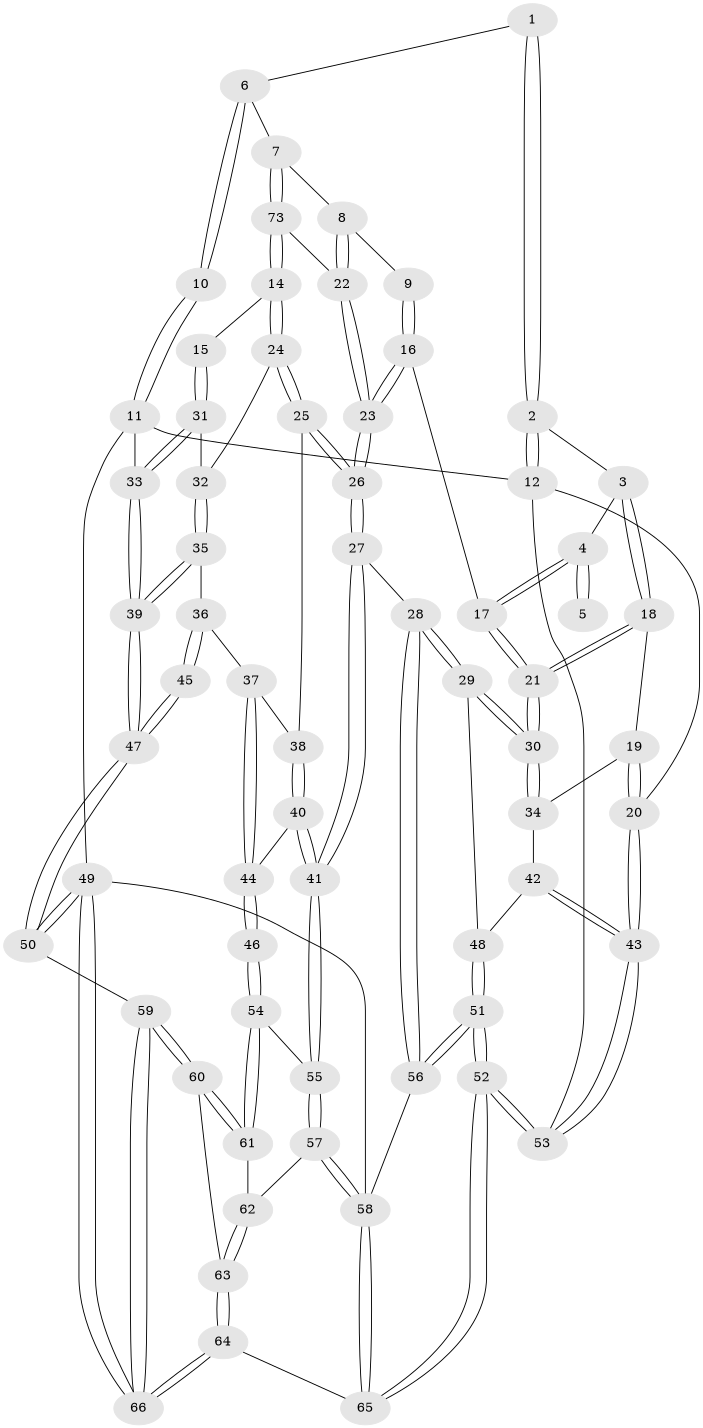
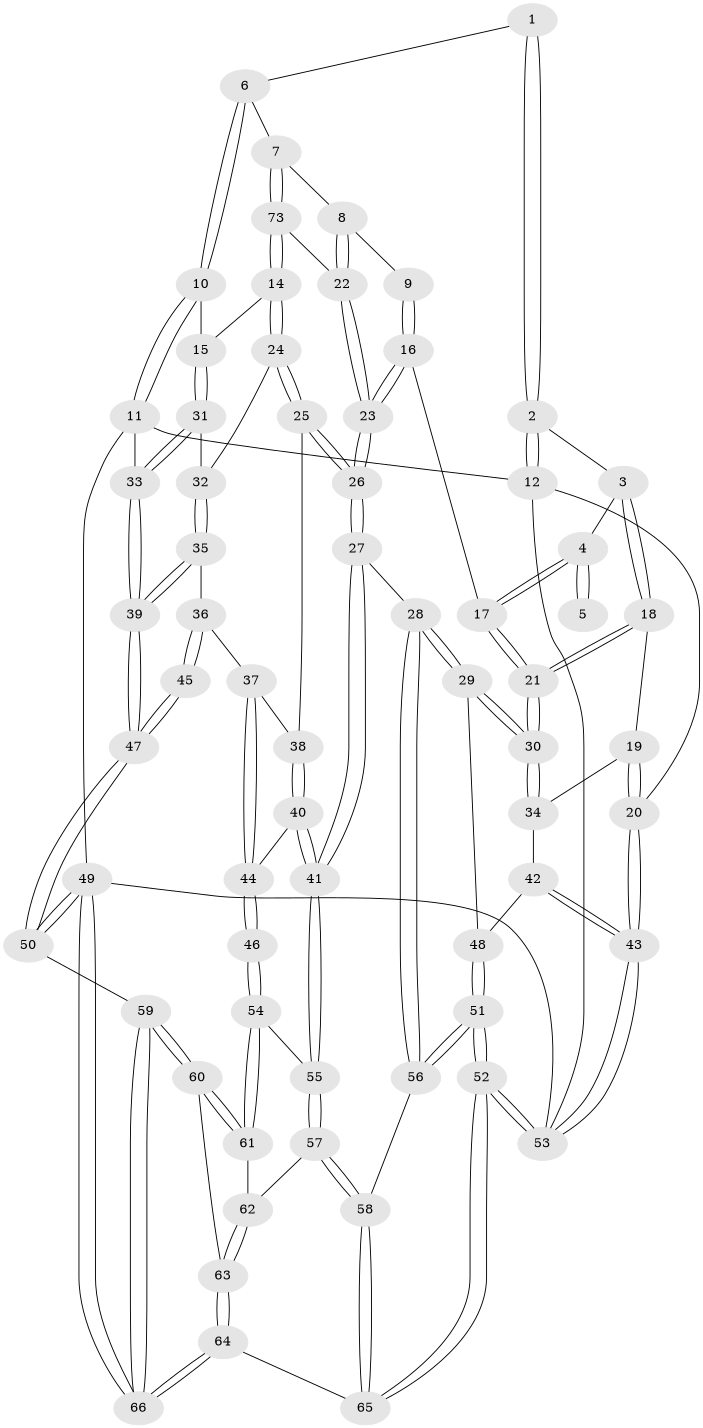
  graph {
    node [color=gray90 style=filled]
    1
    2
    6
    3
    12
    7
    10
    4
    18
    20
    53
    5
    17
    21
    19
    9
    16
    8
    n19 [label=73]
    11
    15
    22
    14
    23
    33
    49
    31
    39
    50
    66
    43
    24
    25
    32
    26
    30
    34
    42
    27
    38
    35
    40
    28
    41
    29
    56
    55
    48
    58
    51
    36
    47
    37
    45
    44
    46
    57
    54
    61
    59
    52
    60
    65
    62
    63
    64
    1 -- 2
    1 -- 2
    1 -- 6
    2 -- 3
    2 -- 12
    2 -- 12
    6 -- 7
    6 -- 10
    6 -- 10
    3 -- 4
    3 -- 18
    3 -- 18
    12 -- 20
    12 -- 53
    7 -- 8
    7 -- n19
    7 -- n19
    10 -- 11
    10 -- 11
+   10 -- 15
    4 -- 5
    4 -- 5
    4 -- 17
    4 -- 17
    18 -- 21
    18 -- 21
    18 -- 19
    20 -- 43
    20 -- 43
    17 -- 21
    17 -- 21
    21 -- 30
    21 -- 30
    19 -- 20
    19 -- 20
    19 -- 34
    9 -- 16
    9 -- 16
    16 -- 17
    16 -- 23
    16 -- 23
    8 -- 9
    8 -- 22
    8 -- 22
    n19 -- 22
    n19 -- 14
    n19 -- 14
    11 -- 12
    11 -- 33
    11 -- 49
    15 -- 31
    15 -- 31
    22 -- 23
    22 -- 23
    14 -- 15
    14 -- 24
    14 -- 24
    23 -- 26
    23 -- 26
    33 -- 39
    33 -- 39
-   49 -- 58
+   49 -- 53
    49 -- 50
    49 -- 50
    49 -- 66
    49 -- 66
    31 -- 33
    31 -- 33
    31 -- 32
    39 -- 47
    39 -- 47
    50 -- 59
    43 -- 53
    43 -- 53
    24 -- 25
    24 -- 25
    24 -- 32
    25 -- 26
    25 -- 26
    25 -- 38
    32 -- 35
    32 -- 35
    26 -- 27
    26 -- 27
    30 -- 34
    30 -- 34
    34 -- 42
    42 -- 43
    42 -- 43
    42 -- 48
    27 -- 28
    27 -- 41
    27 -- 41
    38 -- 40
    38 -- 40
    35 -- 39
    35 -- 39
    35 -- 36
    40 -- 41
    40 -- 41
    40 -- 44
    28 -- 29
    28 -- 29
    28 -- 56
    28 -- 56
    41 -- 55
    41 -- 55
    29 -- 30
    29 -- 30
    29 -- 48
    56 -- 58
    55 -- 57
    55 -- 57
    48 -- 51
    48 -- 51
    58 -- 65
    58 -- 65
    51 -- 56
    51 -- 56
    51 -- 52
    51 -- 52
    36 -- 37
    36 -- 45
    36 -- 45
    47 -- 50
    47 -- 50
    37 -- 38
    37 -- 44
    37 -- 44
    45 -- 47
    45 -- 47
    44 -- 46
    44 -- 46
    46 -- 54
    46 -- 54
    57 -- 58
    57 -- 58
    57 -- 62
    54 -- 55
    54 -- 61
    54 -- 61
    61 -- 62
    59 -- 66
    59 -- 66
    59 -- 60
    59 -- 60
    52 -- 53
    52 -- 53
    52 -- 65
    52 -- 65
    60 -- 61
    60 -- 61
    60 -- 63
    62 -- 63
    62 -- 63
    63 -- 64
    63 -- 64
    64 -- 66
    64 -- 66
    64 -- 65
  }
